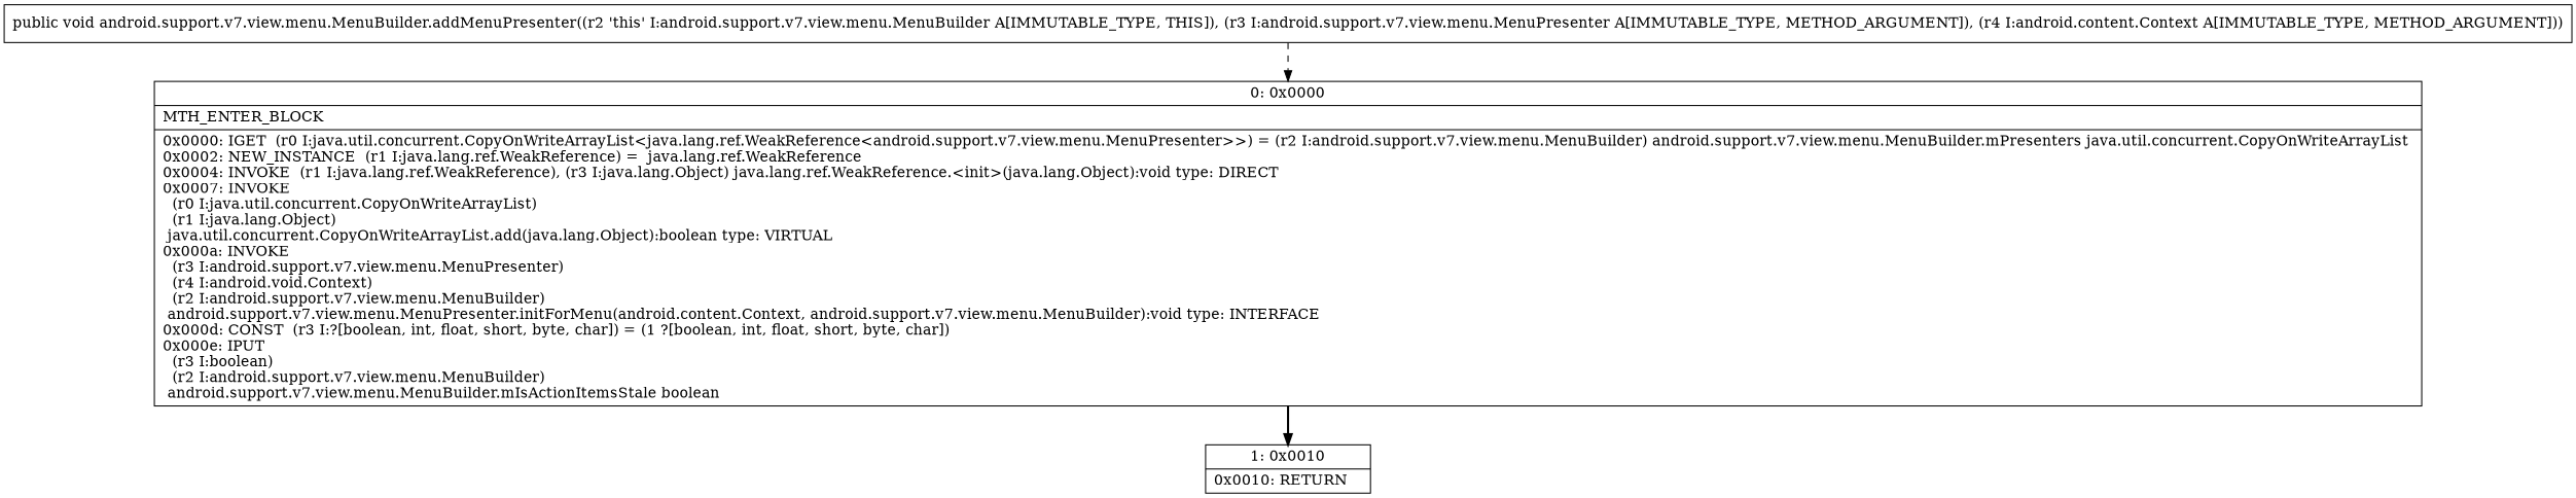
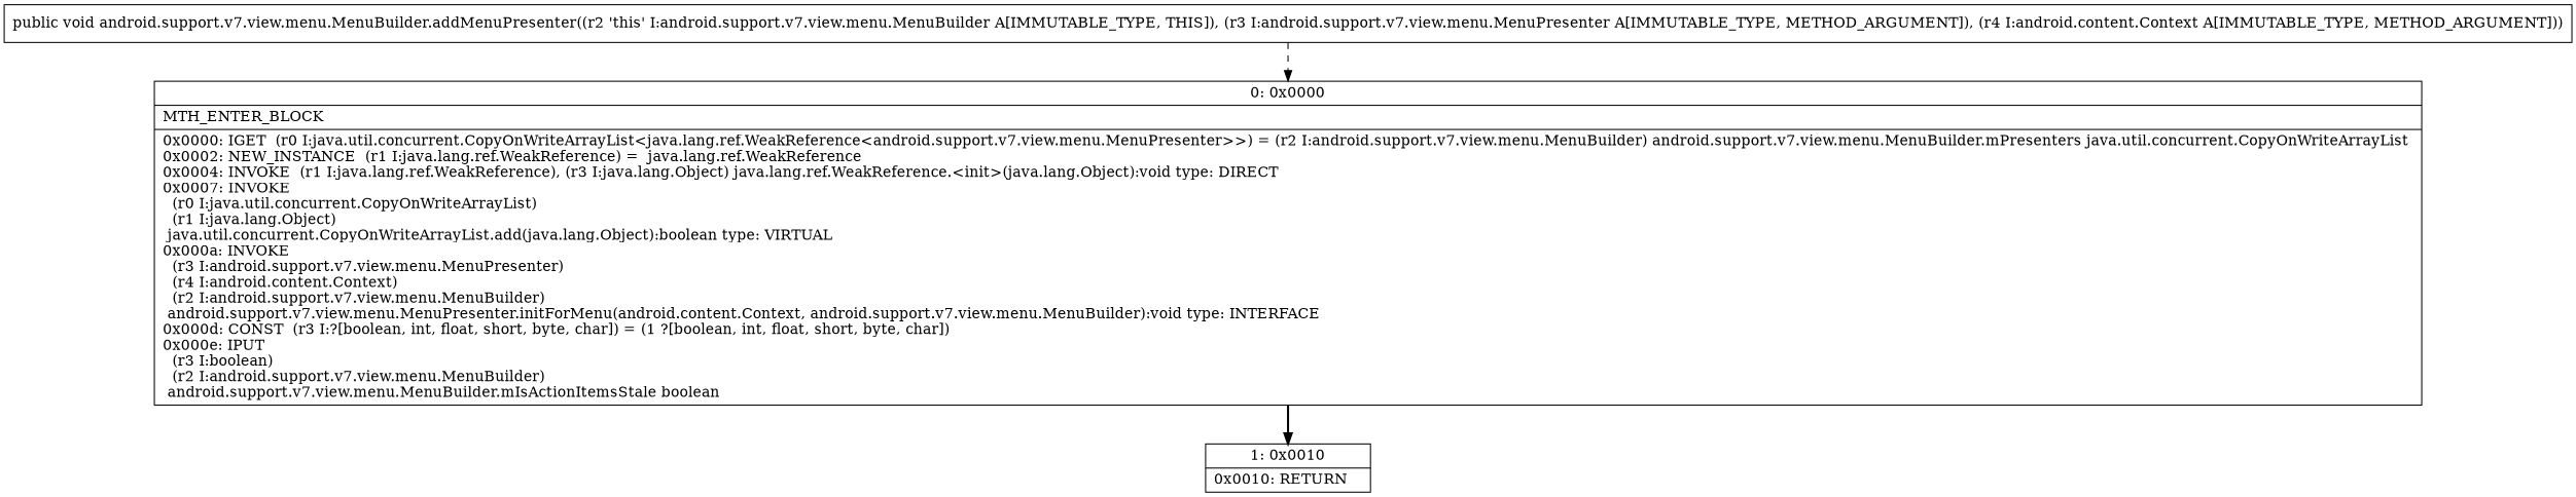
  digraph {
    node [shape=record]
-   n1 [label="{0\:\ 0x0000|MTH_ENTER_BLOCK\l|0x0000: IGET  (r0 I:java.util.concurrent.CopyOnWriteArrayList\<java.lang.ref.WeakReference\<android.support.v7.view.menu.MenuPresenter\>\>) = (r2 I:android.support.v7.view.menu.MenuBuilder) android.support.v7.view.menu.MenuBuilder.mPresenters java.util.concurrent.CopyOnWriteArrayList \l0x0002: NEW_INSTANCE  (r1 I:java.lang.ref.WeakReference) =  java.lang.ref.WeakReference \l0x0004: INVOKE  (r1 I:java.lang.ref.WeakReference), (r3 I:java.lang.Object) java.lang.ref.WeakReference.\<init\>(java.lang.Object):void type: DIRECT \l0x0007: INVOKE  \l  (r0 I:java.util.concurrent.CopyOnWriteArrayList)\l  (r1 I:java.lang.Object)\l java.util.concurrent.CopyOnWriteArrayList.add(java.lang.Object):boolean type: VIRTUAL \l0x000a: INVOKE  \l  (r3 I:android.support.v7.view.menu.MenuPresenter)\l  (r4 I:android.void.Context)\l  (r2 I:android.support.v7.view.menu.MenuBuilder)\l android.support.v7.view.menu.MenuPresenter.initForMenu(android.content.Context, android.support.v7.view.menu.MenuBuilder):void type: INTERFACE \l0x000d: CONST  (r3 I:?[boolean, int, float, short, byte, char]) = (1 ?[boolean, int, float, short, byte, char]) \l0x000e: IPUT  \l  (r3 I:boolean)\l  (r2 I:android.support.v7.view.menu.MenuBuilder)\l android.support.v7.view.menu.MenuBuilder.mIsActionItemsStale boolean \l}"]
+   n1 [label="{0\:\ 0x0000|MTH_ENTER_BLOCK\l|0x0000: IGET  (r0 I:java.util.concurrent.CopyOnWriteArrayList\<java.lang.ref.WeakReference\<android.support.v7.view.menu.MenuPresenter\>\>) = (r2 I:android.support.v7.view.menu.MenuBuilder) android.support.v7.view.menu.MenuBuilder.mPresenters java.util.concurrent.CopyOnWriteArrayList \l0x0002: NEW_INSTANCE  (r1 I:java.lang.ref.WeakReference) =  java.lang.ref.WeakReference \l0x0004: INVOKE  (r1 I:java.lang.ref.WeakReference), (r3 I:java.lang.Object) java.lang.ref.WeakReference.\<init\>(java.lang.Object):void type: DIRECT \l0x0007: INVOKE  \l  (r0 I:java.util.concurrent.CopyOnWriteArrayList)\l  (r1 I:java.lang.Object)\l java.util.concurrent.CopyOnWriteArrayList.add(java.lang.Object):boolean type: VIRTUAL \l0x000a: INVOKE  \l  (r3 I:android.support.v7.view.menu.MenuPresenter)\l  (r4 I:android.content.Context)\l  (r2 I:android.support.v7.view.menu.MenuBuilder)\l android.support.v7.view.menu.MenuPresenter.initForMenu(android.content.Context, android.support.v7.view.menu.MenuBuilder):void type: INTERFACE \l0x000d: CONST  (r3 I:?[boolean, int, float, short, byte, char]) = (1 ?[boolean, int, float, short, byte, char]) \l0x000e: IPUT  \l  (r3 I:boolean)\l  (r2 I:android.support.v7.view.menu.MenuBuilder)\l android.support.v7.view.menu.MenuBuilder.mIsActionItemsStale boolean \l}"]
    n2 [label="{1\:\ 0x0010|0x0010: RETURN   \l}"]
    n3 [label="{public void android.support.v7.view.menu.MenuBuilder.addMenuPresenter((r2 'this' I:android.support.v7.view.menu.MenuBuilder A[IMMUTABLE_TYPE, THIS]), (r3 I:android.support.v7.view.menu.MenuPresenter A[IMMUTABLE_TYPE, METHOD_ARGUMENT]), (r4 I:android.content.Context A[IMMUTABLE_TYPE, METHOD_ARGUMENT])) }"]
    n1 -> n2 [style=bold]
    n3 -> n1 [style=dashed]
  }
